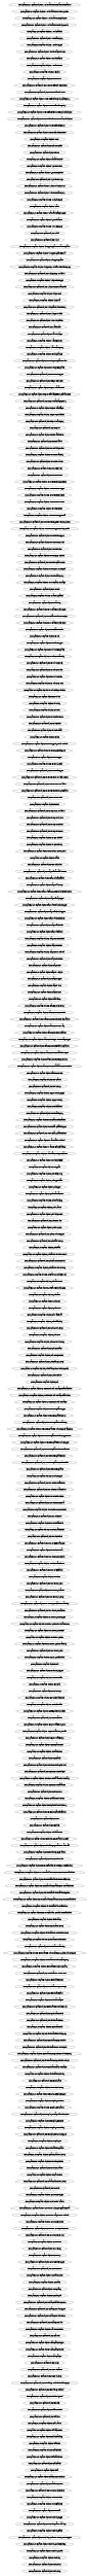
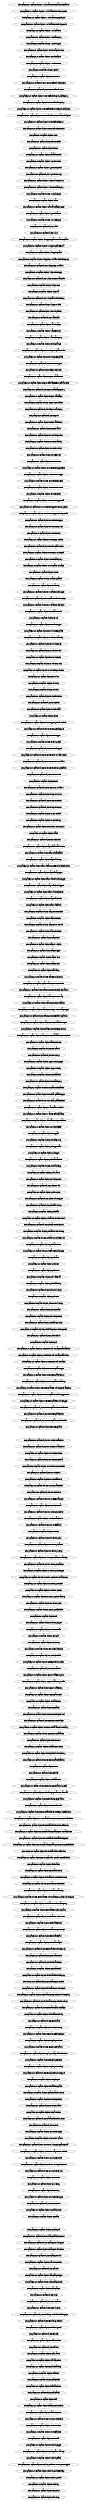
  digraph {
    concentrate=true
    rankdir=LR
    ranksep=2.0
    "com.pace2020.epace.object.APSetup"
    "com.pace2020.epace.object.ARSetup"
    "com.pace2020.epace.object.Activity"
    "com.pace2020.epace.object.ActivityCode"
    "com.pace2020.epace.object.ActivityCodeHotkey"
    "com.pace2020.epace.object.ActivityCodeInventoryItemType"
    "com.pace2020.epace.object.ActivityRate"
    "com.pace2020.epace.object.ActivityRateMarkup"
    "com.pace2020.epace.object.ActivityType"
    "com.pace2020.epace.object.AutoBill"
    "com.pace2020.epace.object.AutoBillLine"
    "com.pace2020.epace.object.AutoInvoice"
    "com.pace2020.epace.object.AutoInvoiceLine"
    "com.pace2020.epace.object.BankAccount"
    "com.pace2020.epace.object.BankAccountLine"
    "com.pace2020.epace.object.Bill"
    "com.pace2020.epace.object.BillBatch"
    "com.pace2020.epace.object.BillBatchTrn"
    "com.pace2020.epace.object.BillCheck"
    "com.pace2020.epace.object.BillLine"
    "com.pace2020.epace.object.BillOfLading"
    "com.pace2020.epace.object.BillPayment"
    "com.pace2020.epace.object.BillStatus"
    "com.pace2020.epace.object.BillTrn"
    "com.pace2020.epace.object.BillTrnLine"
    "com.pace2020.epace.object.Binder"
    "com.pace2020.epace.object.BinderSpeed"
    "com.pace2020.epace.object.BindingMethod"
    "com.pace2020.epace.object.BindingMethodFinishingOp"
    "com.pace2020.epace.object.CRMSetup"
    "com.pace2020.epace.object.CRMStatus"
    "com.pace2020.epace.object.CSR"
    "com.pace2020.epace.object.Campaign"
    "com.pace2020.epace.object.CampaignNote"
    "com.pace2020.epace.object.CampaignType"
    "com.pace2020.epace.object.Carton"
    "com.pace2020.epace.object.CartonContent"
    "com.pace2020.epace.object.ChangeOrder"
    "com.pace2020.epace.object.ChangeOrderLine"
    "com.pace2020.epace.object.ChangeOrderType"
    "com.pace2020.epace.object.ChargeBackAccount"
    "com.pace2020.epace.object.ComboJob"
-   "com.pace2020.epace.object.Company"
    "com.pace2020.epace.object.Contact"
    "com.pace2020.epace.object.ContactNote"
    "com.pace2020.epace.object.CostCenter"
    "com.pace2020.epace.object.CostCenterType"
    "com.pace2020.epace.object.Country"
    "com.pace2020.epace.object.Currency"
    "com.pace2020.epace.object.Customer"
    "com.pace2020.epace.object.CustomerGroup"
    "com.pace2020.epace.object.CustomerGroupDiscount"
    "com.pace2020.epace.object.CustomerNote"
    "com.pace2020.epace.object.CustomerPaymentMethod"
    "com.pace2020.epace.object.CustomerShoppingCartExtra"
    "com.pace2020.epace.object.CustomerStatus"
    "com.pace2020.epace.object.CustomerType"
    "com.pace2020.epace.object.Cutter"
    "com.pace2020.epace.object.DataCollectionSetup"
    "com.pace2020.epace.object.Department"
    "com.pace2020.epace.object.DeviceStatus"
    "com.pace2020.epace.object.DunningLetter"
    "com.pace2020.epace.object.EPaceStationSetup"
    "com.pace2020.epace.object.EmailTemplate"
    "com.pace2020.epace.object.Employee"
    "com.pace2020.epace.object.EmployeeCountType"
    "com.pace2020.epace.object.EmployeeHotkey"
    "com.pace2020.epace.object.EmployeeNote"
    "com.pace2020.epace.object.EmployeePayrollDeduction"
    "com.pace2020.epace.object.EmployeeStatus"
    "com.pace2020.epace.object.EmployeeTime"
    "com.pace2020.epace.object.EmployeeTimeType"
    "com.pace2020.epace.object.EserviceSetup"
    "com.pace2020.epace.object.Estimate"
    "com.pace2020.epace.object.EstimateActivity"
    "com.pace2020.epace.object.EstimateCalcMessage"
    "com.pace2020.epace.object.EstimateCompositeProduct"
    "com.pace2020.epace.object.EstimateCompositeProductEntry"
    "com.pace2020.epace.object.EstimateConvertToJob"
-   "com.pace2020.epace.object.EstimateExpression"
+   "com.pace2020.epace.object.EstimateExpression" [label="com.com2020.epace.object.EstimateExpression"]
    "com.pace2020.epace.object.EstimateFinishingOp"
    "com.pace2020.epace.object.EstimateInk"
    "com.pace2020.epace.object.EstimateItem"
    "com.pace2020.epace.object.EstimateNote"
    "com.pace2020.epace.object.EstimateOutsidePurch"
    "com.pace2020.epace.object.EstimatePaper"
    "com.pace2020.epace.object.EstimatePart"
    "com.pace2020.epace.object.EstimatePrepressOp"
    "com.pace2020.epace.object.EstimatePress"
    "com.pace2020.epace.object.EstimatePressEvent"
    "com.pace2020.epace.object.EstimatePriceSummary"
    "com.pace2020.epace.object.EstimateProductCategory"
    "com.pace2020.epace.object.EstimateProductCategoryJobProductType"
    "com.pace2020.epace.object.EstimateQuantity"
    "com.pace2020.epace.object.EstimateQuoteLetter"
    "com.pace2020.epace.object.EstimateQuoteLetterNote"
    "com.pace2020.epace.object.EstimateSetup"
    "com.pace2020.epace.object.Estimator"
    "com.pace2020.epace.object.EventHandlerConditionDefinition"
-   "com.pace2020.epace.object.EventHandlerDefinition"
+   "com.pace2020.epace.object.EventHandlerDefinition" [label="com.com2020.epace.object.EventHandlerDefinition"]
    "com.pace2020.epace.object.EventHandlerEmailConsequenceDefinition"
    "com.pace2020.epace.object.EventHandlerEmailRecipient"
    "com.pace2020.epace.object.EventHandlerEmailReportAttachment"
    "com.pace2020.epace.object.EventHandlerEventDefinition"
    "com.pace2020.epace.object.EventHandlerExecuteConnectDefinition"
    "com.pace2020.epace.object.EventHandlerPrintReportDefinition"
    "com.pace2020.epace.object.FinGoodsOrder"
    "com.pace2020.epace.object.FinishingOperation"
    "com.pace2020.epace.object.FinishingOperationMaterial"
    "com.pace2020.epace.object.FinishingOperationSpeed"
    "com.pace2020.epace.object.FoldPattern"
    "com.pace2020.epace.object.Folder"
    "com.pace2020.epace.object.Font"
    "com.pace2020.epace.object.FreightClassification"
    "com.pace2020.epace.object.FreightLinkUPSEntry"
    "com.pace2020.epace.object.FulfillmentSetup"
    "com.pace2020.epace.object.GLAccount"
    "com.pace2020.epace.object.GLAccountBalance"
    "com.pace2020.epace.object.GLAccountBalanceSummary"
    "com.pace2020.epace.object.GLAccountBudget"
    "com.pace2020.epace.object.GLAccountingPeriod"
    "com.pace2020.epace.object.GLBatch"
    "com.pace2020.epace.object.GLBatchTrn"
    "com.pace2020.epace.object.GLDepartment"
    "com.pace2020.epace.object.GLJournalEntry"
    "com.pace2020.epace.object.GLJournalEntryAudit"
    "com.pace2020.epace.object.GLJournalEntryTrn"
    "com.pace2020.epace.object.GLLocation"
    "com.pace2020.epace.object.GLRegisterNumber"
    "com.pace2020.epace.object.GLSchedule"
    "com.pace2020.epace.object.GLScheduleLine"
    "com.pace2020.epace.object.GLSetup"
    "com.pace2020.epace.object.GLSplit"
    "com.pace2020.epace.object.I18NBundle"
    "com.pace2020.epace.object.IndustryType"
    "com.pace2020.epace.object.Ink"
    "com.pace2020.epace.object.InquiryDefinition"
    "com.pace2020.epace.object.InventoryBin"
    "com.pace2020.epace.object.InventoryBinQuantity"
    "com.pace2020.epace.object.InventoryItem"
    "com.pace2020.epace.object.InventoryItemKit"
    "com.pace2020.epace.object.InventoryItemPurchaseUom"
    "com.pace2020.epace.object.InventoryItemType"
    "com.pace2020.epace.object.InventoryLocation"
    "com.pace2020.epace.object.InventoryLocationQuantity"
    "com.pace2020.epace.object.InventorySetup"
    "com.pace2020.epace.object.InventoryStatus"
    "com.pace2020.epace.object.InventoryTrn"
    "com.pace2020.epace.object.Invoice"
    "com.pace2020.epace.object.InvoiceBatch"
    "com.pace2020.epace.object.InvoiceBatchTrn"
    "com.pace2020.epace.object.InvoiceCommDist"
    "com.pace2020.epace.object.InvoiceExtra"
    "com.pace2020.epace.object.InvoiceExtraType"
    "com.pace2020.epace.object.InvoiceLine"
    "com.pace2020.epace.object.InvoiceSalesDist"
    "com.pace2020.epace.object.InvoiceTaxDist"
    "com.pace2020.epace.object.InvoiceTrn"
    "com.pace2020.epace.object.InvoiceTrnCommDist"
    "com.pace2020.epace.object.InvoiceTrnExtra"
    "com.pace2020.epace.object.InvoiceTrnLine"
    "com.pace2020.epace.object.InvoiceTrnSalesDist"
    "com.pace2020.epace.object.InvoiceTrnTaxDist"
-   "com.pace2020.epace.object.InvoiceType"
    "com.pace2020.epace.object.ItemTemplate"
    "com.pace2020.epace.object.ItemTemplateComboLink"
    "com.pace2020.epace.object.ItemTemplateLine"
    "com.pace2020.epace.object.ItemTemplateLineAttribute"
    "com.pace2020.epace.object.ItemTemplateProductType"
    "com.pace2020.epace.object.ItemTemplateProductTypeItem"
    "com.pace2020.epace.object.ItemTemplateProductTypeMapping"
    "com.pace2020.epace.object.ItemTemplateQuantity"
    "com.pace2020.epace.object.ItemTemplateSetup"
    "com.pace2020.epace.object.ItemTemplateType"
    "com.pace2020.epace.object.JMFReceivedMessage"
    "com.pace2020.epace.object.JMFReceivedMessagePartition"
    "com.pace2020.epace.object.JMFReceivedMessageTransaction"
    "com.pace2020.epace.object.Job"
    "com.pace2020.epace.object.JobArchive"
    "com.pace2020.epace.object.JobBillingAccountingCode"
    "com.pace2020.epace.object.JobBillingSetup"
    "com.pace2020.epace.object.JobComponent"
    "com.pace2020.epace.object.JobContact"
    "com.pace2020.epace.object.JobControlSetup"
    "com.pace2020.epace.object.JobCost"
    "com.pace2020.epace.object.JobCostSetup"
    "com.pace2020.epace.object.JobDifficulty"
    "com.pace2020.epace.object.JobMaterial"
    "com.pace2020.epace.object.JobNote"
    "com.pace2020.epace.object.JobOver"
    "com.pace2020.epace.object.JobPart"
    "com.pace2020.epace.object.JobPartFinishingOp"
    "com.pace2020.epace.object.JobPartItem"
    "com.pace2020.epace.object.JobPartOutsidePurch"
    "com.pace2020.epace.object.JobPartPrePressOp"
    "com.pace2020.epace.object.JobPartPressForm"
    "com.pace2020.epace.object.JobPartPressFormInk"
    "com.pace2020.epace.object.JobPlan"
    "com.pace2020.epace.object.JobPlanSetup"
    "com.pace2020.epace.object.JobProductType"
    "com.pace2020.epace.object.JobProject"
    "com.pace2020.epace.object.JobReorder"
    "com.pace2020.epace.object.JobShipment"
    "com.pace2020.epace.object.JobStatus"
    "com.pace2020.epace.object.JobTracking"
    "com.pace2020.epace.object.JobTransaction"
    "com.pace2020.epace.object.JobType"
    "com.pace2020.epace.object.JobTypePlan"
    "com.pace2020.epace.object.JoinedGroup"
    "com.pace2020.epace.object.Keypad"
    "com.pace2020.epace.object.LookAndFeel"
    "com.pace2020.epace.object.ManufacturingLocation"
    "com.pace2020.epace.object.MasterBillOfLading"
    "com.pace2020.epace.object.MaterialProvided"
    "com.pace2020.epace.object.NonChargeableTime"
    "com.pace2020.epace.object.NonChargeableType"
    "com.pace2020.epace.object.NonPlannedReason"
    "com.pace2020.epace.object.NoteCategory"
    "com.pace2020.epace.object.Notification"
    "com.pace2020.epace.object.Opportunity"
    "com.pace2020.epace.object.OpportunityType"
    "com.pace2020.epace.object.POSetup"
    "com.pace2020.epace.object.POStatus"
    "com.pace2020.epace.object.PaceConnect"
    "com.pace2020.epace.object.PaceConnectDatabaseConnection"
    "com.pace2020.epace.object.PaceConnectExpression"
    "com.pace2020.epace.object.PaceConnectFailedOutput"
    "com.pace2020.epace.object.PaceConnectFieldMigration"
    "com.pace2020.epace.object.PaceConnectJMFMessageType"
    "com.pace2020.epace.object.PaceConnectLocation"
    "com.pace2020.epace.object.PaceConnectMap"
    "com.pace2020.epace.object.PaceConnectObjectMigration"
-   "com.pace2020.epace.object.PaceConnectResult"
+   "com.pace2020.epace.object.PaceConnectResult" [label="com.pace2020.epace.epace.PaceConnectResult"]
    "com.pace2020.epace.object.PaceQuoteSetup"
    "com.pace2020.epace.object.Padding"
    "com.pace2020.epace.object.PaperCost"
    "com.pace2020.epace.object.PaperSize"
    "com.pace2020.epace.object.PaperType"
    "com.pace2020.epace.object.PaperWeight"
    "com.pace2020.epace.object.Payment"
    "com.pace2020.epace.object.PaymentLine"
    "com.pace2020.epace.object.PaymentMethod"
    "com.pace2020.epace.object.PaymentTrn"
    "com.pace2020.epace.object.PaymentTrnLine"
    "com.pace2020.epace.object.PayrollBatch"
    "com.pace2020.epace.object.PayrollCheck"
    "com.pace2020.epace.object.PayrollCheckLine"
    "com.pace2020.epace.object.PayrollCheckType"
    "com.pace2020.epace.object.PayrollDeductionType"
    "com.pace2020.epace.object.PayrollPayType"
    "com.pace2020.epace.object.PayrollPayTypeExcludeDeduction"
    "com.pace2020.epace.object.PayrollSetup"
    "com.pace2020.epace.object.PayrollTaxTable"
    "com.pace2020.epace.object.PayrollTaxTableLine"
    "com.pace2020.epace.object.Permission"
    "com.pace2020.epace.object.Plate"
    "com.pace2020.epace.object.PostedInventoryTrn"
    "com.pace2020.epace.object.PrepActivity"
    "com.pace2020.epace.object.PrepMethod"
    "com.pace2020.epace.object.PrepressCost"
    "com.pace2020.epace.object.PrepressItem"
    "com.pace2020.epace.object.PrepressSize"
    "com.pace2020.epace.object.PrepressWorkflow"
    "com.pace2020.epace.object.Press"
    "com.pace2020.epace.object.PressEvent"
    "com.pace2020.epace.object.PressEventRunCostBasis"
    "com.pace2020.epace.object.PressEventWorkflow"
    "com.pace2020.epace.object.PressEventWorkflowItem"
    "com.pace2020.epace.object.PressInkType"
    "com.pace2020.epace.object.PressSpeed"
    "com.pace2020.epace.object.PressType"
    "com.pace2020.epace.object.PressTypeInkType"
    "com.pace2020.epace.object.PressTypeSpeedMethod"
    "com.pace2020.epace.object.Price"
    "com.pace2020.epace.object.PriceDetail"
    "com.pace2020.epace.object.PriceList"
    "com.pace2020.epace.object.PriceListLine"
    "com.pace2020.epace.object.Printer"
    "com.pace2020.epace.object.Priority"
    "com.pace2020.epace.object.Product"
    "com.pace2020.epace.object.ProductExpression"
    "com.pace2020.epace.object.ProductGroup"
    "com.pace2020.epace.object.ProductItem"
    "com.pace2020.epace.object.ProductOrder"
    "com.pace2020.epace.object.ProductPrice"
    "com.pace2020.epace.object.ProductQuantity"
    "com.pace2020.epace.object.ProductTemplate"
    "com.pace2020.epace.object.ProductType"
    "com.pace2020.epace.object.Proof"
    "com.pace2020.epace.object.PurchaseOrder"
    "com.pace2020.epace.object.PurchaseOrderLine"
    "com.pace2020.epace.object.PurchaseOrderReceipt"
    "com.pace2020.epace.object.PurchaseOrderType"
    "com.pace2020.epace.object.Quantity"
    "com.pace2020.epace.object.QuantityLabel"
    "com.pace2020.epace.object.Quote"
    "com.pace2020.epace.object.QuoteCalcMessage"
    "com.pace2020.epace.object.QuoteCategory"
    "com.pace2020.epace.object.QuoteConvertToJob"
    "com.pace2020.epace.object.QuoteDepartment"
    "com.pace2020.epace.object.QuoteExpression"
    "com.pace2020.epace.object.QuoteItem"
    "com.pace2020.epace.object.QuoteItemPrice"
    "com.pace2020.epace.object.QuoteItemType"
    "com.pace2020.epace.object.QuoteItemTypeActivityCode"
-   "com.pace2020.epace.object.QuoteItemTypeInventoryItem"
+   "com.pace2020.epace.object.QuoteItemTypeInventoryItem" [label="com.pace2020.epace.com.QuoteItemTypeInventoryItem"]
    "com.pace2020.epace.object.QuoteItemTypeUdf"
    "com.pace2020.epace.object.QuoteLetter"
    "com.pace2020.epace.object.QuoteLetterNote"
    "com.pace2020.epace.object.QuoteLetterText"
    "com.pace2020.epace.object.QuoteLetterType"
    "com.pace2020.epace.object.QuoteLetterTypeText"
    "com.pace2020.epace.object.QuoteNote"
    "com.pace2020.epace.object.QuotePrice"
    "com.pace2020.epace.object.QuoteProduct"
    "com.pace2020.epace.object.QuoteQuantity"
    "com.pace2020.epace.object.QuoteShipment"
    "com.pace2020.epace.object.Receivable"
    "com.pace2020.epace.object.ReceivableLine"
    "com.pace2020.epace.object.Report"
    "com.pace2020.epace.object.ReportCategory"
    "com.pace2020.epace.object.ReportCondition"
    "com.pace2020.epace.object.ReportPackage"
    "com.pace2020.epace.object.ReportPackageEntry"
    "com.pace2020.epace.object.ReportPackageEntryParameter"
    "com.pace2020.epace.object.ReportParameter"
    "com.pace2020.epace.object.ReportPrinter"
    "com.pace2020.epace.object.RevenueType"
    "com.pace2020.epace.object.RoutingTemplate"
    "com.pace2020.epace.object.RoutingTemplateOrder"
    "com.pace2020.epace.object.RushCharge"
    "com.pace2020.epace.object.SalesCategory"
    "com.pace2020.epace.object.SalesPerson"
    "com.pace2020.epace.object.SalesStage"
    "com.pace2020.epace.object.SalesTax"
    "com.pace2020.epace.object.SecurityFilter"
    "com.pace2020.epace.object.ShipProvider"
    "com.pace2020.epace.object.ShipRateSheetEntry"
    "com.pace2020.epace.object.ShipVia"
    "com.pace2020.epace.object.ShipZone"
    "com.pace2020.epace.object.ShipZonePostalCode"
    "com.pace2020.epace.object.ShipmentType"
    "com.pace2020.epace.object.ShippingWorkflow"
    "com.pace2020.epace.object.ShippingWorkflowFinishingOp"
    "com.pace2020.epace.object.ShoppingCart"
    "com.pace2020.epace.object.ShoppingCartExtra"
    "com.pace2020.epace.object.ShoppingCartExtraTemplate"
    "com.pace2020.epace.object.Size"
    "com.pace2020.epace.object.Skid"
    "com.pace2020.epace.object.SourceType"
    "com.pace2020.epace.object.SpeedFactor"
    "com.pace2020.epace.object.StandardPaperType"
    "com.pace2020.epace.object.State"
    "com.pace2020.epace.object.SubJobType"
    "com.pace2020.epace.object.SubNoteCategory"
    "com.pace2020.epace.object.SubProductGroup"
    "com.pace2020.epace.object.SystemGroup"
    "com.pace2020.epace.object.SystemOptions"
    "com.pace2020.epace.object.SystemUser"
    "com.pace2020.epace.object.TaxableCode"
    "com.pace2020.epace.object.Terms"
    "com.pace2020.epace.object.ThreeKnife"
    "com.pace2020.epace.object.UOM"
    "com.pace2020.epace.object.UserDefinedContext"
    "com.pace2020.epace.object.UserDefinedForm"
    "com.pace2020.epace.object.UserDefinedFormExtractedObject"
    "com.pace2020.epace.object.UserDefinedFormRequiredObject"
    "com.pace2020.epace.object.UserDefinedInquiry"
    "com.pace2020.epace.object.UserDefinedInquiryCategory"
    "com.pace2020.epace.object.UserDefinedMenu"
    "com.pace2020.epace.object.UserDefinedMenuItem"
    "com.pace2020.epace.object.UserForm"
    "com.pace2020.epace.object.Vendor"
    "com.pace2020.epace.object.VendorNote"
    "com.pace2020.epace.object.VendorPaper"
    "com.pace2020.epace.object.VendorPaperPrice"
    "com.pace2020.epace.object.VendorType"
    "com.pace2020.epace.object.WIPCategory"
    "com.pace2020.epace.object.Workstation"
    "com.pace2020.epace.object.WorkstationActivityCode"
    "com.pace2020.epace.object.WorkstationEmployee"
    "com.pace2020.epace.object.WorkstationInventoryItem"
    "com.pace2020.epace.object.WorkstationNonPlannedReason"
  }
